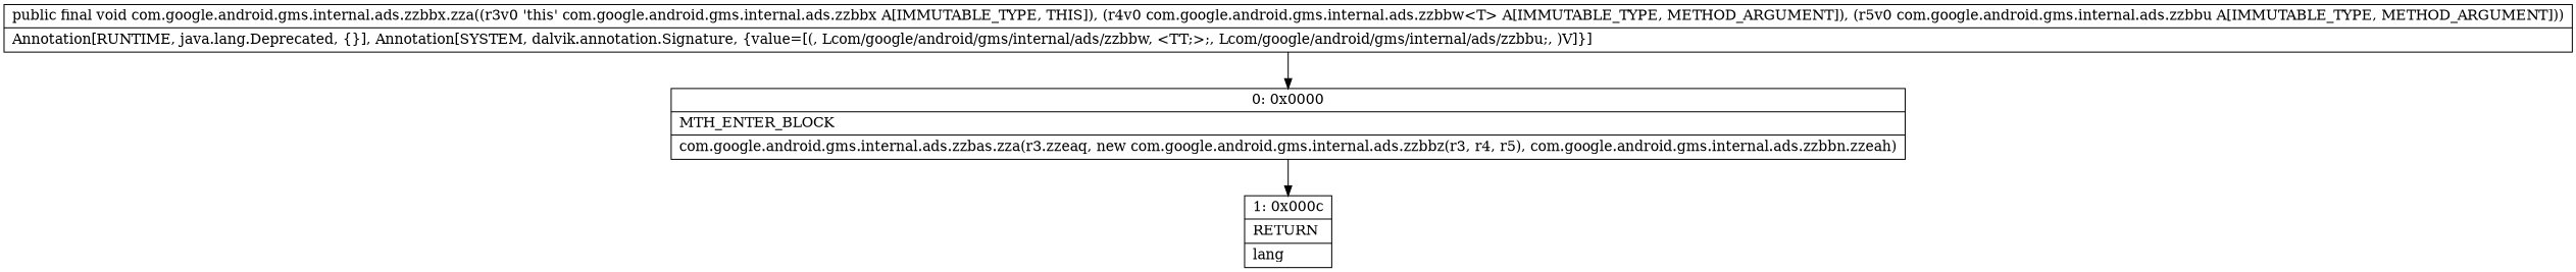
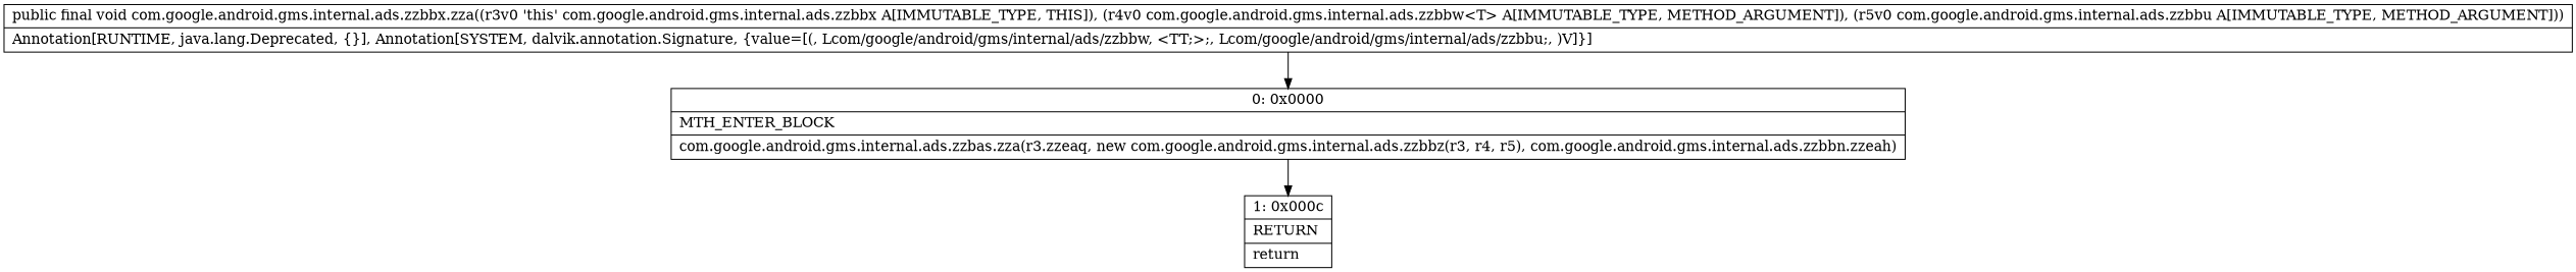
  digraph {
    node [shape=record]
    n1 [label="{0\:\ 0x0000|MTH_ENTER_BLOCK\l|com.google.android.gms.internal.ads.zzbas.zza(r3.zzeaq, new com.google.android.gms.internal.ads.zzbbz(r3, r4, r5), com.google.android.gms.internal.ads.zzbbn.zzeah)\l}"]
-   n2 [label="{1\:\ 0x000c|RETURN\l|lang\l}"]
+   n2 [label="{1\:\ 0x000c|RETURN\l|return\l}"]
    n3 [label="{public final void com.google.android.gms.internal.ads.zzbbx.zza((r3v0 'this' com.google.android.gms.internal.ads.zzbbx A[IMMUTABLE_TYPE, THIS]), (r4v0 com.google.android.gms.internal.ads.zzbbw\<T\> A[IMMUTABLE_TYPE, METHOD_ARGUMENT]), (r5v0 com.google.android.gms.internal.ads.zzbbu A[IMMUTABLE_TYPE, METHOD_ARGUMENT]))  | Annotation[RUNTIME, java.lang.Deprecated, \{\}], Annotation[SYSTEM, dalvik.annotation.Signature, \{value=[(, Lcom\/google\/android\/gms\/internal\/ads\/zzbbw, \<TT;\>;, Lcom\/google\/android\/gms\/internal\/ads\/zzbbu;, )V]\}]\l}"]
    n1 -> n2
    n3 -> n1
  }
